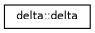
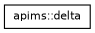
  digraph {
    rankdir=TB
-   n1 [color=black fillcolor=white fontname=Helvetica fontsize=10 height=0.2 label="delta::delta" shape=record style=filled width=0.4]
+   n1 [color=black fillcolor=white fontname=Helvetica fontsize=10 height=0.2 label="apims::delta" shape=record style=filled width=0.4]
  }
